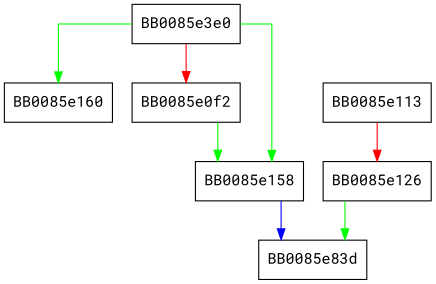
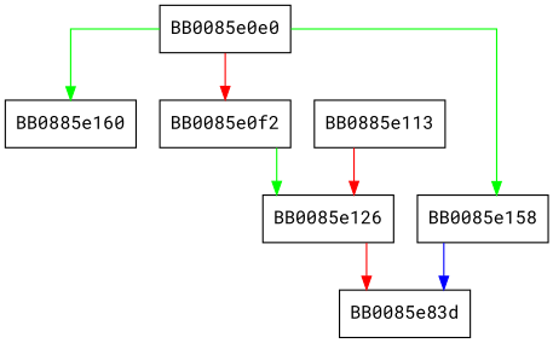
  digraph {
    fontname="Roboto Mono"
    splines=ortho
    node [fontname="Roboto Mono" shape=box]
    edge [color=green fontname="Roboto Mono"]
-   BB0085e0e0 [label=BB0085e3e0]
-   BB0085e160
+   BB0085e0e0
+   BB0085e160 [label=BB0885e160]
    BB0085e0f2
    BB0085e158
    n5 [label=BB0085e83d]
-   BB0085e113
+   BB0085e113 [label=BB0885e113]
    BB0085e126
    BB0085e0e0 -> BB0085e160
    BB0085e0e0 -> BB0085e0f2 [color=red]
    BB0085e0e0 -> BB0085e158
-   BB0085e0f2 -> BB0085e158
+   BB0085e0f2 -> BB0085e126
    BB0085e158 -> n5 [color=blue]
    BB0085e113 -> BB0085e126 [color=red]
-   BB0085e126 -> n5
+   BB0085e126 -> n5 [color=red]
  }
